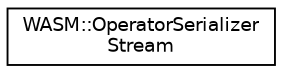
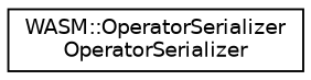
  digraph {
    rankdir=LR
-   n1 [color=black fillcolor=white fontname=Helvetica fontsize=10 height=0.2 label="WASM::OperatorSerializer\lStream" shape=record style=filled width=0.4]
+   n1 [color=black fillcolor=white fontname=Helvetica fontsize=10 height=0.2 label="WASM::OperatorSerializer\lOperatorSerializer" shape=record style=filled width=0.4]
  }
